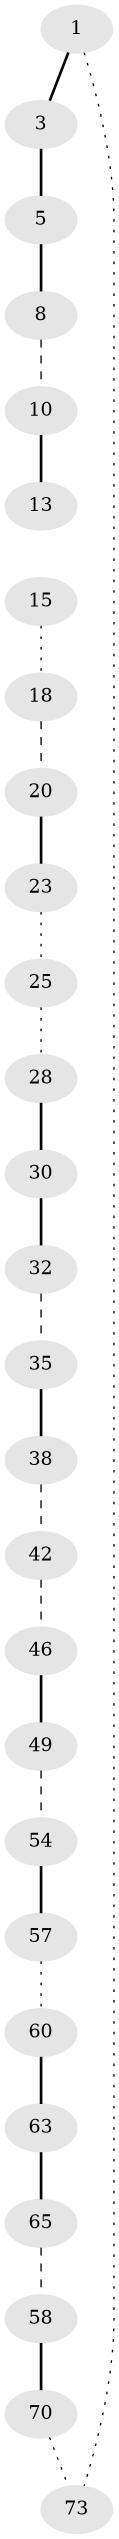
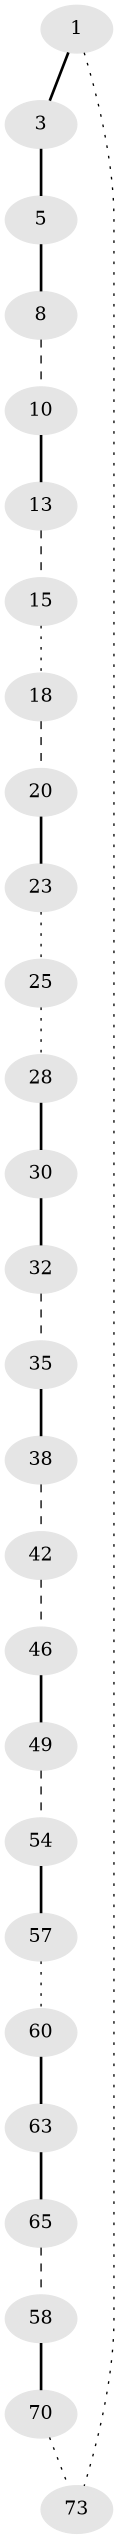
  graph {
    node [color=gray90 style=filled]
    edge [style=bold]
    1 [super="+2"]
    3 [super="+4"]
    73 [super="+74"]
    5 [super="+6"]
    8 [super="+9"]
    10 [super="+11"]
    13 [super="+14"]
    15 [super="+16"]
    18 [super="+19"]
    20 [super="+21"]
    23 [super="+24"]
    25 [super="+26"]
    28 [super="+29"]
    30 [super="+31"]
    32 [super="+33"]
    35 [super="+36"]
    38 [super="+39"]
    42 [super="+43"]
    46 [super="+47"]
    49 [super="+50"]
    54 [super="+55"]
    57 [super="+58"]
    60 [super="+61"]
    63 [super="+64"]
    65 [super="+66"]
    n26 [label=58 super="+69"]
    70 [super="+71"]
    1 -- 3
    1 -- 73 [style=dotted]
    3 -- 5
    5 -- 8
    8 -- 10 [style=dashed]
    10 -- 13
+   13 -- 15 [style=dashed]
    15 -- 18 [style=dotted]
    18 -- 20 [style=dashed]
    20 -- 23
    23 -- 25 [style=dotted]
    25 -- 28 [style=dotted]
    28 -- 30
    30 -- 32
    32 -- 35 [style=dashed]
    35 -- 38
    38 -- 42 [style=dashed]
    42 -- 46 [style=dashed]
    46 -- 49
    49 -- 54 [style=dashed]
    54 -- 57
    57 -- 60 [style=dotted]
    60 -- 63
    63 -- 65
    65 -- n26 [style=dashed]
    n26 -- 70
    70 -- 73 [style=dotted]
  }
